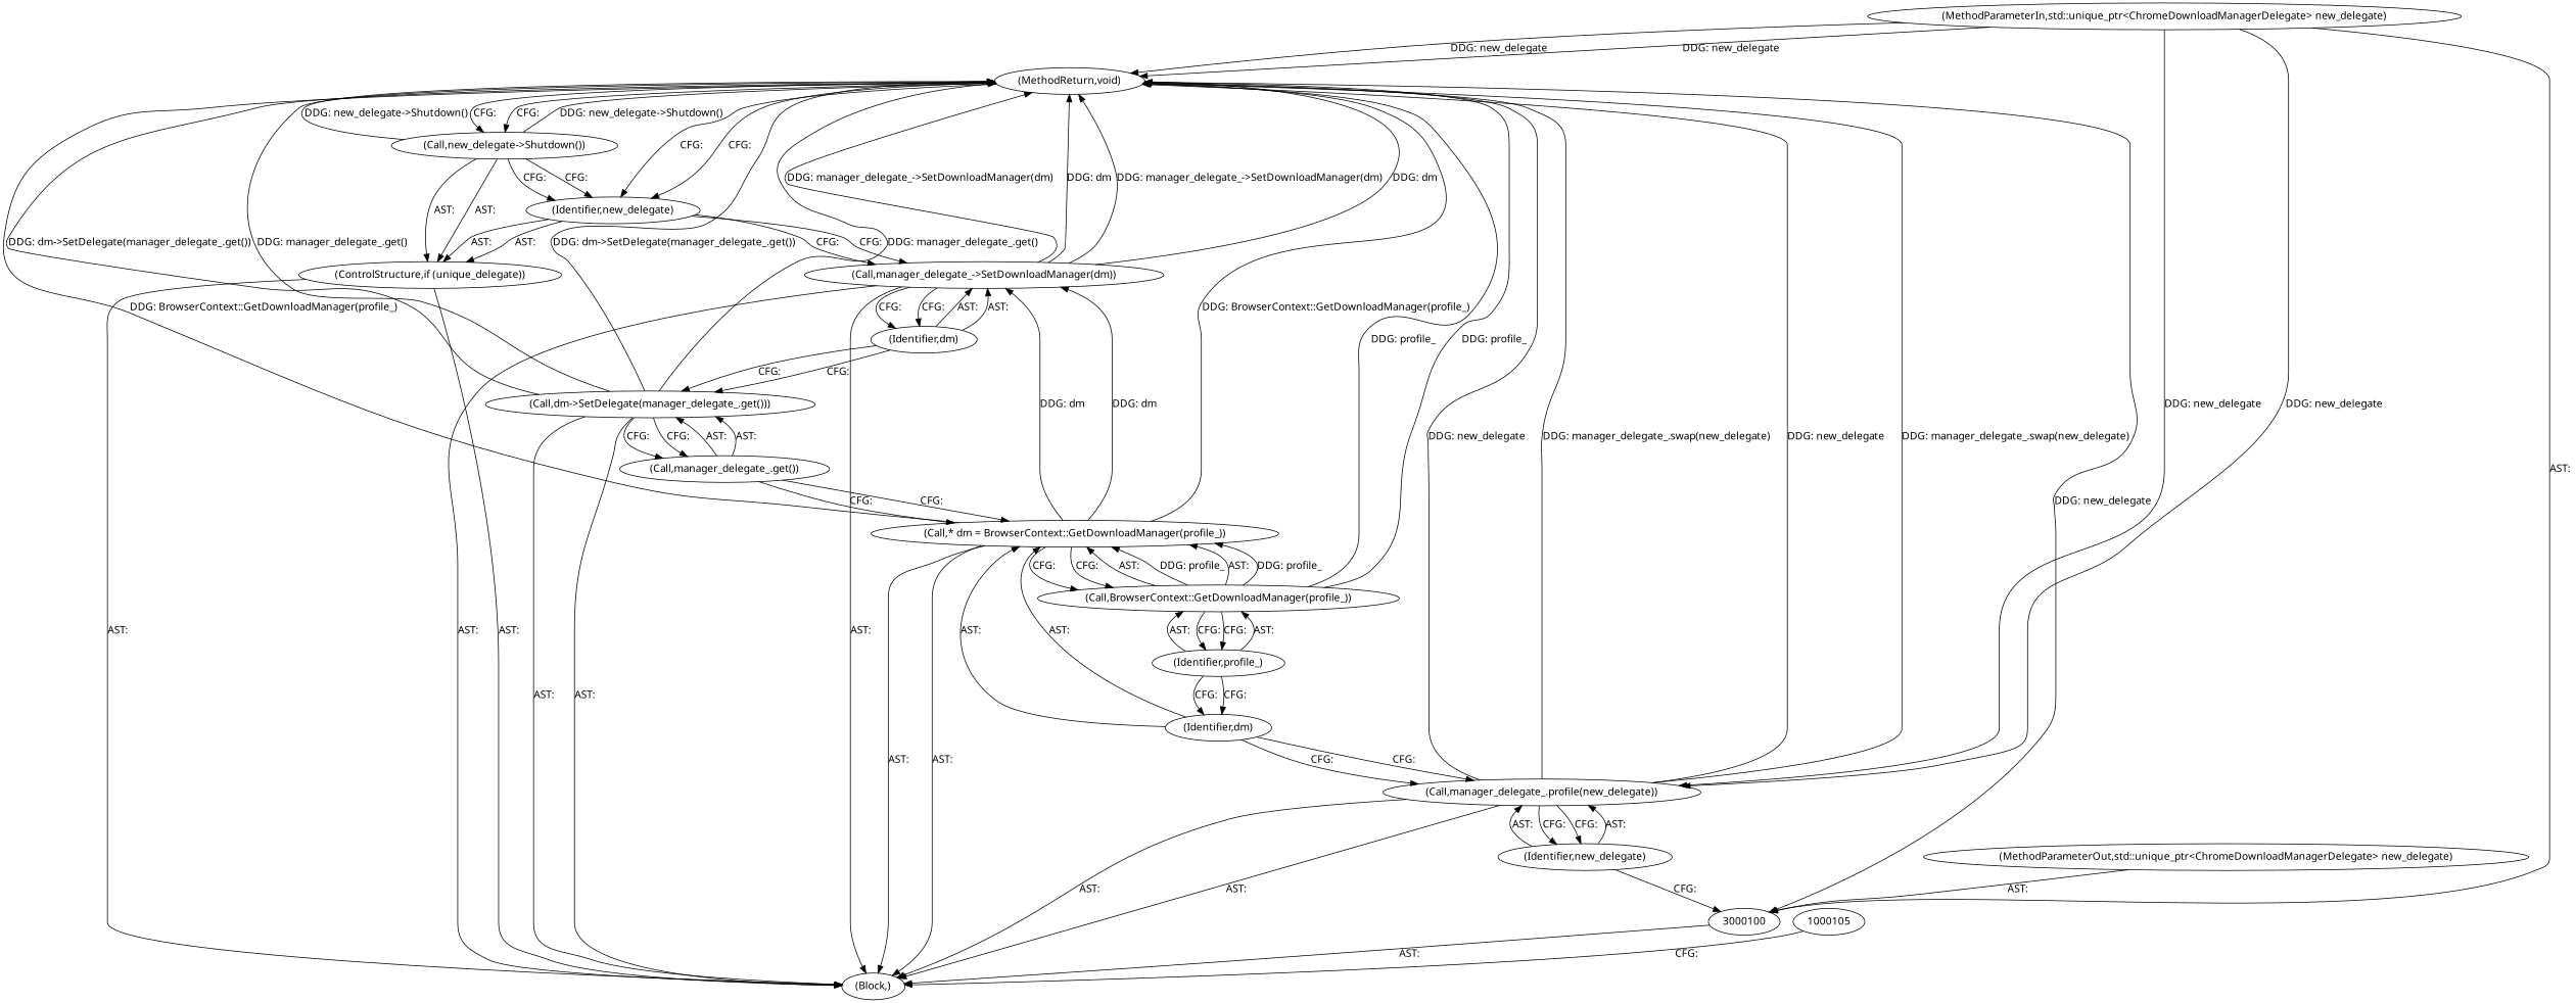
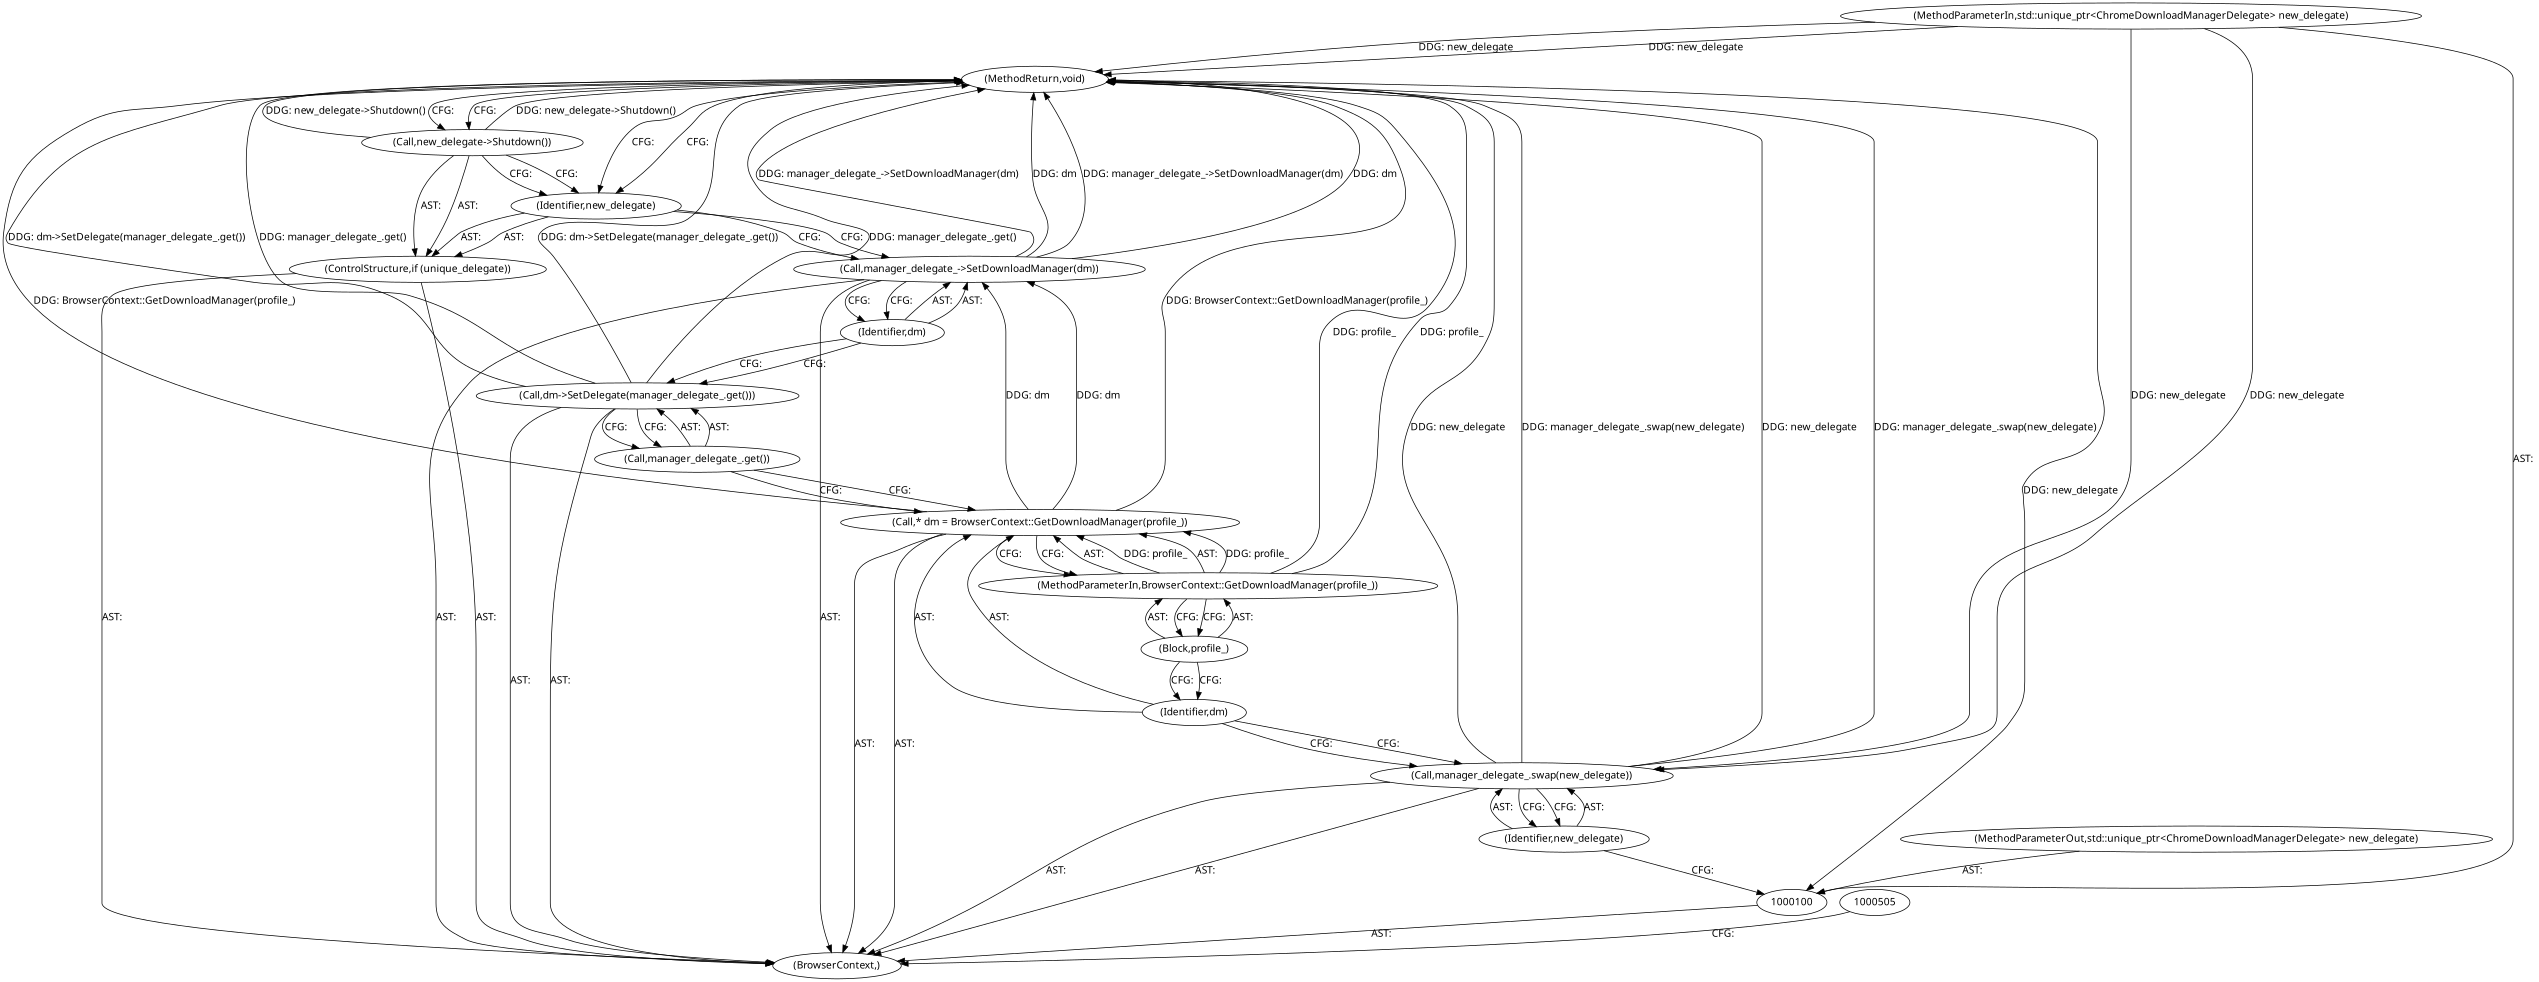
  digraph {
    fontname="Noto Sans"
    node [fontname="Noto Sans"]
    edge [fontname="Noto Sans"]
    n1 [label="(MethodReturn,void)"]
    n2 [label="(Identifier,new_delegate)"]
    n3 [label="(Call,new_delegate->Shutdown())"]
-   1000100 [label=3000100]
+   1000100
    n5 [label="(Call,manager_delegate_->SetDownloadManager(dm))"]
    n6 [label="(ControlStructure,if (unique_delegate))"]
-   n7 [label="(Block,)"]
+   n7 [label="(BrowserContext,)"]
    n8 [label="(MethodParameterIn,std::unique_ptr<ChromeDownloadManagerDelegate> new_delegate)"]
-   n9 [label="(Call,manager_delegate_.profile(new_delegate))"]
+   n9 [label="(Call,manager_delegate_.swap(new_delegate))"]
    n10 [label="(Identifier,new_delegate)"]
    n11 [label="(MethodParameterOut,std::unique_ptr<ChromeDownloadManagerDelegate> new_delegate)"]
    n12 [label="(Call,* dm = BrowserContext::GetDownloadManager(profile_))"]
-   n13 [label="(Call,BrowserContext::GetDownloadManager(profile_))"]
-   n14 [label="(Identifier,profile_)"]
+   n13 [label="(MethodParameterIn,BrowserContext::GetDownloadManager(profile_))"]
+   n14 [label="(Block,profile_)"]
    n15 [label="(Identifier,dm)"]
    n16 [label="(Identifier,dm)"]
    n17 [label="(Call,manager_delegate_.get())"]
    n18 [label="(Call,dm->SetDelegate(manager_delegate_.get()))"]
-   1000105
+   1000105 [label=1000505]
    n1 -> n2 [label="CFG: "]
    n1 -> n2 [label="CFG: "]
    n1 -> n3 [label="CFG: "]
    n1 -> n3 [label="CFG: "]
    n1 -> 1000100 [label="DDG: new_delegate"]
    n2 -> n5 [label="CFG: "]
    n2 -> n5 [label="CFG: "]
    n2 -> n6 [label="AST: "]
    n2 -> n6 [label="AST: "]
    n3 -> n1 [label="DDG: new_delegate->Shutdown()"]
    n3 -> n1 [label="DDG: new_delegate->Shutdown()"]
    n3 -> n2 [label="CFG: "]
    n3 -> n2 [label="CFG: "]
    n3 -> n6 [label="AST: "]
    n3 -> n6 [label="AST: "]
    1000100 -> n7 [label="AST: "]
    n5 -> n1 [label="DDG: manager_delegate_->SetDownloadManager(dm)"]
    n5 -> n1 [label="DDG: dm"]
    n5 -> n1 [label="DDG: manager_delegate_->SetDownloadManager(dm)"]
    n5 -> n1 [label="DDG: dm"]
    n5 -> n7 [label="AST: "]
    n5 -> n7 [label="AST: "]
    n5 -> n15 [label="CFG: "]
    n5 -> n15 [label="CFG: "]
    n6 -> n7 [label="AST: "]
    n6 -> n7 [label="AST: "]
    n8 -> n1 [label="DDG: new_delegate"]
    n8 -> n1 [label="DDG: new_delegate"]
    n8 -> 1000100 [label="AST: "]
    n8 -> n9 [label="DDG: new_delegate"]
    n8 -> n9 [label="DDG: new_delegate"]
    n9 -> n1 [label="DDG: new_delegate"]
    n9 -> n1 [label="DDG: manager_delegate_.swap(new_delegate)"]
    n9 -> n1 [label="DDG: new_delegate"]
    n9 -> n1 [label="DDG: manager_delegate_.swap(new_delegate)"]
    n9 -> n7 [label="AST: "]
    n9 -> n7 [label="AST: "]
    n9 -> n10 [label="CFG: "]
    n9 -> n10 [label="CFG: "]
    n10 -> 1000100 [label="CFG: "]
    n10 -> n9 [label="AST: "]
    n10 -> n9 [label="AST: "]
    n11 -> 1000100 [label="AST: "]
    n12 -> n1 [label="DDG: BrowserContext::GetDownloadManager(profile_)"]
    n12 -> n1 [label="DDG: BrowserContext::GetDownloadManager(profile_)"]
    n12 -> n5 [label="DDG: dm"]
    n12 -> n5 [label="DDG: dm"]
    n12 -> n7 [label="AST: "]
    n12 -> n7 [label="AST: "]
    n12 -> n13 [label="CFG: "]
    n12 -> n13 [label="CFG: "]
    n13 -> n1 [label="DDG: profile_"]
    n13 -> n1 [label="DDG: profile_"]
    n13 -> n12 [label="AST: "]
    n13 -> n12 [label="DDG: profile_"]
    n13 -> n12 [label="AST: "]
    n13 -> n12 [label="DDG: profile_"]
    n13 -> n14 [label="CFG: "]
    n13 -> n14 [label="CFG: "]
    n14 -> n13 [label="AST: "]
    n14 -> n13 [label="AST: "]
    n14 -> n16 [label="CFG: "]
    n14 -> n16 [label="CFG: "]
    n15 -> n5 [label="AST: "]
    n15 -> n5 [label="AST: "]
    n15 -> n18 [label="CFG: "]
    n15 -> n18 [label="CFG: "]
    n16 -> n9 [label="CFG: "]
    n16 -> n9 [label="CFG: "]
    n16 -> n12 [label="AST: "]
    n16 -> n12 [label="AST: "]
    n17 -> n12 [label="CFG: "]
    n17 -> n12 [label="CFG: "]
    n17 -> n18 [label="AST: "]
    n17 -> n18 [label="AST: "]
    n18 -> n1 [label="DDG: dm->SetDelegate(manager_delegate_.get())"]
    n18 -> n1 [label="DDG: manager_delegate_.get()"]
    n18 -> n1 [label="DDG: dm->SetDelegate(manager_delegate_.get())"]
    n18 -> n1 [label="DDG: manager_delegate_.get()"]
    n18 -> n7 [label="AST: "]
    n18 -> n7 [label="AST: "]
    n18 -> n17 [label="CFG: "]
    n18 -> n17 [label="CFG: "]
    1000105 -> n7 [label="CFG: "]
  }
